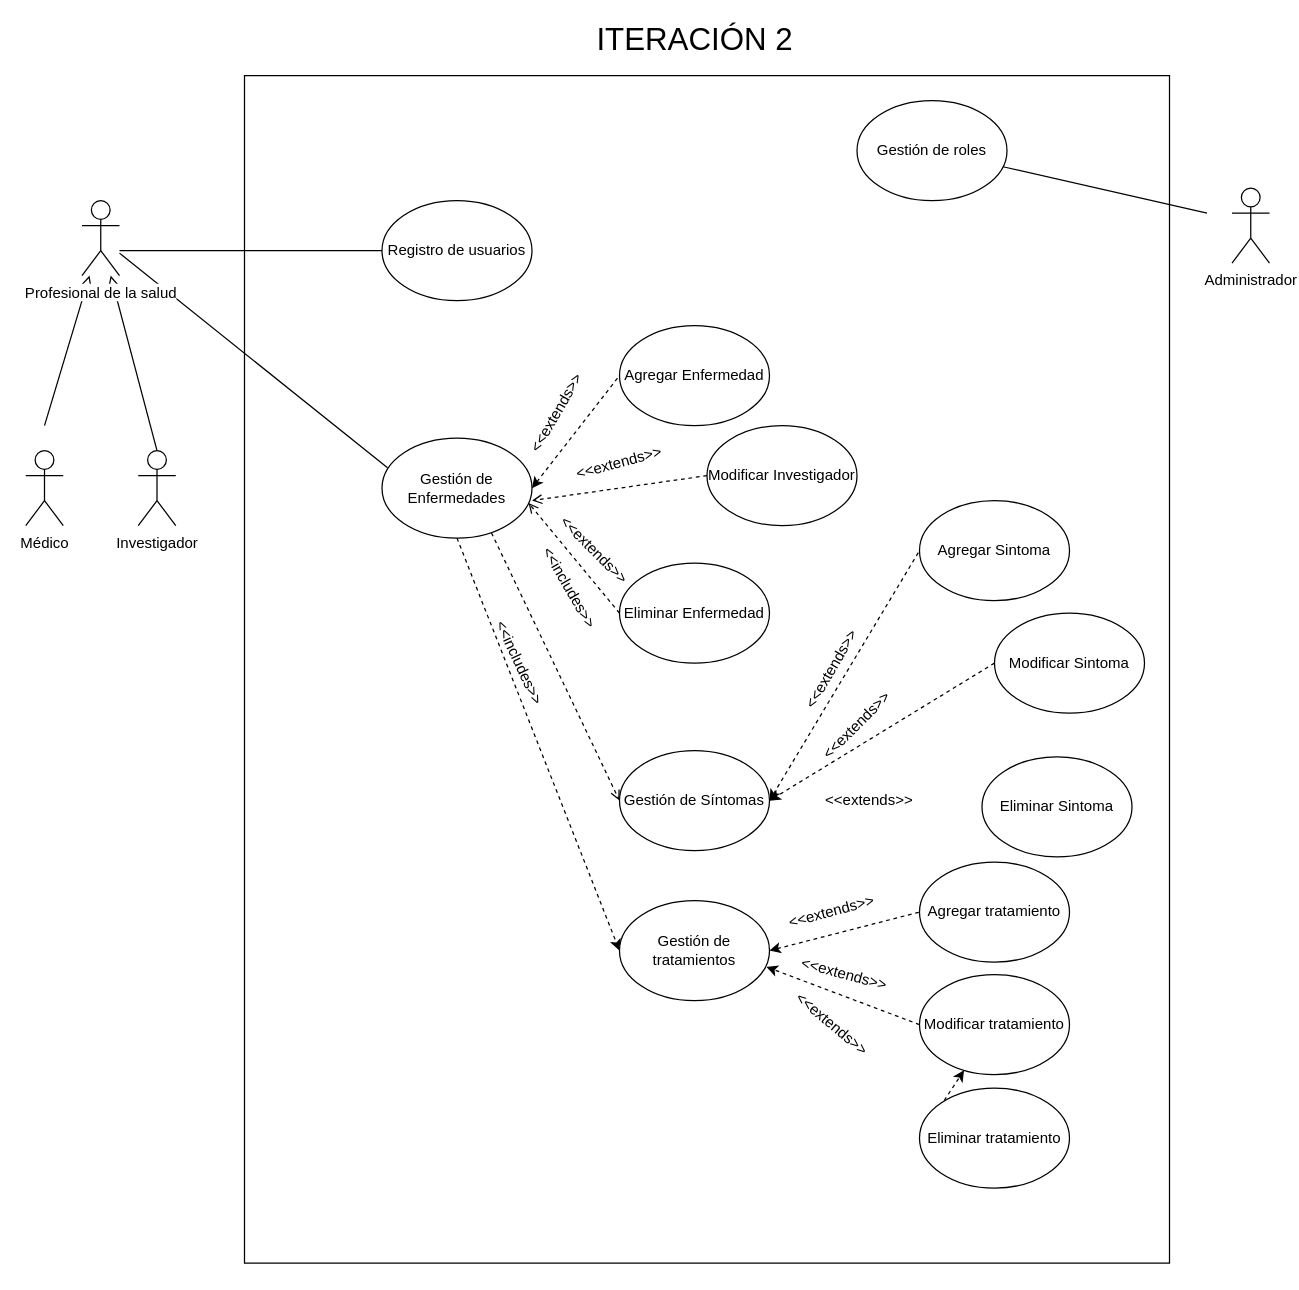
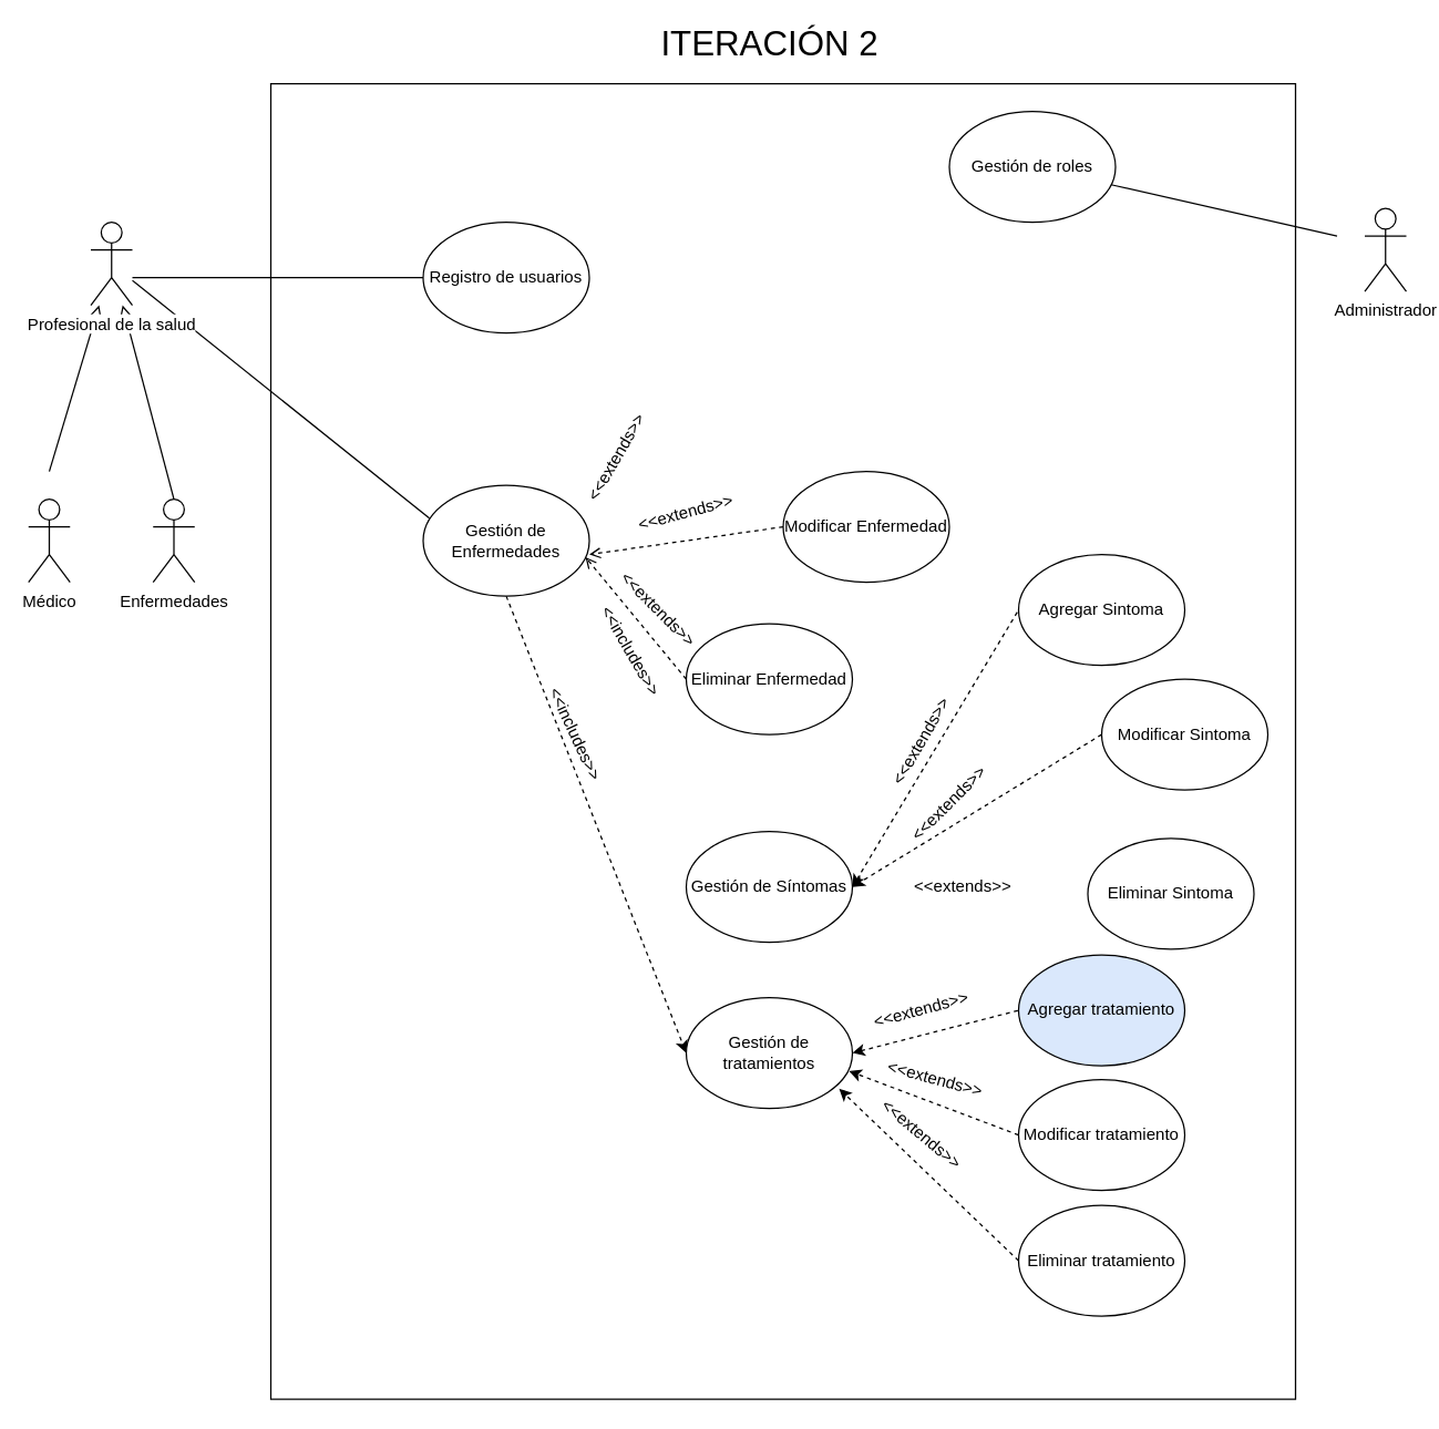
  <mxCell id="0" />
  <mxCell id="1" parent="0" />
  <mxCell id="2" value="" style="whiteSpace=wrap;html=1;" parent="1" vertex="1"><mxGeometry x="195" y="60" width="740" height="950" as="geometry" /></mxCell>
  <mxCell id="3" value="&lt;font style=&quot;font-size: 25px&quot;&gt;ITERACIÓN 2&lt;/font&gt;" style="text;html=1;align=center;verticalAlign=middle;resizable=0;points=[];autosize=1;" parent="1" vertex="1"><mxGeometry x="470" y="20" width="170" height="20" as="geometry" /></mxCell>
  <mxCell id="4" value="Administrador" style="shape=umlActor;verticalLabelPosition=bottom;labelBackgroundColor=#ffffff;verticalAlign=top;html=1;outlineConnect=0;" parent="1" vertex="1"><mxGeometry x="985" y="150" width="30" height="60" as="geometry" /></mxCell>
  <mxCell id="5" value="Médico" style="shape=umlActor;verticalLabelPosition=bottom;labelBackgroundColor=#ffffff;verticalAlign=top;html=1;outlineConnect=0;" parent="1" vertex="1"><mxGeometry x="20" y="360" width="30" height="60" as="geometry" /></mxCell>
  <mxCell id="6" style="edgeStyle=none;rounded=0;orthogonalLoop=1;jettySize=auto;html=1;exitX=0.5;exitY=0;exitDx=0;exitDy=0;exitPerimeter=0;startArrow=none;startFill=0;endArrow=block;endFill=0;" parent="1" source="7" target="36" edge="1"><mxGeometry relative="1" as="geometry" /></mxCell>
- <mxCell id="7" value="Investigador" style="shape=umlActor;verticalLabelPosition=bottom;labelBackgroundColor=#ffffff;verticalAlign=top;html=1;outlineConnect=0;" parent="1" vertex="1"><mxGeometry x="110" y="360" width="30" height="60" as="geometry" /></mxCell>
+ <mxCell id="7" value="Enfermedades" style="shape=umlActor;verticalLabelPosition=bottom;labelBackgroundColor=#ffffff;verticalAlign=top;html=1;outlineConnect=0;" parent="1" vertex="1"><mxGeometry x="110" y="360" width="30" height="60" as="geometry" /></mxCell>
  <mxCell id="8" style="edgeStyle=none;rounded=0;orthogonalLoop=1;jettySize=auto;html=1;startArrow=none;startFill=0;endArrow=none;endFill=0;" parent="1" source="9" edge="1"><mxGeometry relative="1" as="geometry"><mxPoint x="965" y="170" as="targetPoint" /></mxGeometry></mxCell>
  <mxCell id="9" value="Gestión de roles" style="ellipse;whiteSpace=wrap;html=1;" parent="1" vertex="1"><mxGeometry x="685" y="80" width="120" height="80" as="geometry" /></mxCell>
- <mxCell id="10" style="rounded=0;orthogonalLoop=1;jettySize=auto;html=1;exitX=1;exitY=0.5;exitDx=0;exitDy=0;entryX=0;entryY=0.5;entryDx=0;entryDy=0;endArrow=none;endFill=0;startArrow=classic;startFill=1;dashed=1;" parent="1" source="13" target="14" edge="1"><mxGeometry relative="1" as="geometry" /></mxCell>
- <mxCell id="11" style="edgeStyle=none;rounded=0;orthogonalLoop=1;jettySize=auto;html=1;exitX=0.73;exitY=0.948;exitDx=0;exitDy=0;entryX=0;entryY=0.5;entryDx=0;entryDy=0;dashed=1;startArrow=none;startFill=0;endArrow=open;endFill=0;exitPerimeter=0;" parent="1" source="13" target="20" edge="1"><mxGeometry relative="1" as="geometry" /></mxCell>
  <mxCell id="12" style="edgeStyle=none;rounded=0;orthogonalLoop=1;jettySize=auto;html=1;exitX=0.5;exitY=1;exitDx=0;exitDy=0;entryX=0;entryY=0.5;entryDx=0;entryDy=0;dashed=1;startArrow=none;startFill=0;endArrow=classic;endFill=1;" parent="1" source="13" target="28" edge="1"><mxGeometry relative="1" as="geometry" /></mxCell>
  <mxCell id="13" value="Gestión de Enfermedades" style="ellipse;whiteSpace=wrap;html=1;" parent="1" vertex="1"><mxGeometry x="305" y="350" width="120" height="80" as="geometry" /></mxCell>
- <mxCell id="14" value="Agregar Enfermedad" style="ellipse;whiteSpace=wrap;html=1;" parent="1" vertex="1"><mxGeometry x="495" y="260" width="120" height="80" as="geometry" /></mxCell>
  <mxCell id="15" style="edgeStyle=none;rounded=0;orthogonalLoop=1;jettySize=auto;html=1;exitX=0;exitY=0.5;exitDx=0;exitDy=0;dashed=1;startArrow=none;startFill=0;endArrow=open;endFill=0;" parent="1" source="16" edge="1"><mxGeometry relative="1" as="geometry"><mxPoint x="425" y="400" as="targetPoint" /></mxGeometry></mxCell>
- <mxCell id="16" value="Modificar Investigador" style="ellipse;whiteSpace=wrap;html=1;" parent="1" vertex="1"><mxGeometry x="565" y="340" width="120" height="80" as="geometry" /></mxCell>
+ <mxCell id="16" value="Modificar Enfermedad" style="ellipse;whiteSpace=wrap;html=1;" parent="1" vertex="1"><mxGeometry x="565" y="340" width="120" height="80" as="geometry" /></mxCell>
  <mxCell id="17" style="edgeStyle=none;rounded=0;orthogonalLoop=1;jettySize=auto;html=1;exitX=0;exitY=0.5;exitDx=0;exitDy=0;dashed=1;startArrow=none;startFill=0;endArrow=open;endFill=0;entryX=0.977;entryY=0.648;entryDx=0;entryDy=0;entryPerimeter=0;" parent="1" source="18" target="13" edge="1"><mxGeometry relative="1" as="geometry" /></mxCell>
  <mxCell id="18" value="Eliminar Enfermedad" style="ellipse;whiteSpace=wrap;html=1;" parent="1" vertex="1"><mxGeometry x="495" y="450" width="120" height="80" as="geometry" /></mxCell>
  <mxCell id="19" style="edgeStyle=none;rounded=0;orthogonalLoop=1;jettySize=auto;html=1;exitX=1;exitY=0.5;exitDx=0;exitDy=0;entryX=0;entryY=0.5;entryDx=0;entryDy=0;dashed=1;startArrow=classic;startFill=1;endArrow=none;endFill=0;" parent="1" source="20" target="21" edge="1"><mxGeometry relative="1" as="geometry" /></mxCell>
  <mxCell id="20" value="Gestión de Síntomas" style="ellipse;whiteSpace=wrap;html=1;" parent="1" vertex="1"><mxGeometry x="495" y="600" width="120" height="80" as="geometry" /></mxCell>
  <mxCell id="21" value="Agregar Sintoma" style="ellipse;whiteSpace=wrap;html=1;" parent="1" vertex="1"><mxGeometry x="735" y="400" width="120" height="80" as="geometry" /></mxCell>
  <mxCell id="22" style="edgeStyle=none;rounded=0;orthogonalLoop=1;jettySize=auto;html=1;exitX=0;exitY=0.5;exitDx=0;exitDy=0;dashed=1;startArrow=none;startFill=0;endArrow=classic;endFill=1;" parent="1" source="23" edge="1"><mxGeometry relative="1" as="geometry"><mxPoint x="615" y="640" as="targetPoint" /></mxGeometry></mxCell>
  <mxCell id="23" value="Modificar Sintoma" style="ellipse;whiteSpace=wrap;html=1;" parent="1" vertex="1"><mxGeometry x="795" y="490" width="120" height="80" as="geometry" /></mxCell>
  <mxCell id="24" value="Eliminar Sintoma" style="ellipse;whiteSpace=wrap;html=1;" parent="1" vertex="1"><mxGeometry x="785" y="605" width="120" height="80" as="geometry" /></mxCell>
  <mxCell id="25" style="edgeStyle=none;rounded=0;orthogonalLoop=1;jettySize=auto;html=1;exitX=0;exitY=0.5;exitDx=0;exitDy=0;startArrow=none;startFill=0;endArrow=none;endFill=0;" parent="1" source="26" edge="1"><mxGeometry relative="1" as="geometry"><mxPoint x="95" y="200" as="targetPoint" /></mxGeometry></mxCell>
  <mxCell id="26" value="Registro de usuarios" style="ellipse;whiteSpace=wrap;html=1;" parent="1" vertex="1"><mxGeometry x="305" y="160" width="120" height="80" as="geometry" /></mxCell>
  <mxCell id="27" style="edgeStyle=none;rounded=0;orthogonalLoop=1;jettySize=auto;html=1;exitX=1;exitY=0.5;exitDx=0;exitDy=0;entryX=0;entryY=0.5;entryDx=0;entryDy=0;dashed=1;startArrow=classic;startFill=1;endArrow=none;endFill=0;" parent="1" source="28" target="29" edge="1"><mxGeometry relative="1" as="geometry" /></mxCell>
  <mxCell id="28" value="Gestión de tratamientos" style="ellipse;whiteSpace=wrap;html=1;" parent="1" vertex="1"><mxGeometry x="495" y="720" width="120" height="80" as="geometry" /></mxCell>
- <mxCell id="29" value="Agregar tratamiento" style="ellipse;whiteSpace=wrap;html=1;" parent="1" vertex="1"><mxGeometry x="735" y="689.2" width="120" height="80" as="geometry" /></mxCell>
+ <mxCell id="29" value="Agregar tratamiento" style="ellipse;whiteSpace=wrap;html=1;fillColor=#dae8fc;" parent="1" vertex="1"><mxGeometry x="735" y="689.2" width="120" height="80" as="geometry" /></mxCell>
  <mxCell id="30" style="edgeStyle=none;rounded=0;orthogonalLoop=1;jettySize=auto;html=1;exitX=0;exitY=0.5;exitDx=0;exitDy=0;entryX=0.98;entryY=0.663;entryDx=0;entryDy=0;entryPerimeter=0;dashed=1;startArrow=none;startFill=0;endArrow=classic;endFill=1;" parent="1" source="31" target="28" edge="1"><mxGeometry relative="1" as="geometry" /></mxCell>
  <mxCell id="31" value="Modificar tratamiento" style="ellipse;whiteSpace=wrap;html=1;" parent="1" vertex="1"><mxGeometry x="735" y="779.2" width="120" height="80" as="geometry" /></mxCell>
- <mxCell id="32" style="edgeStyle=none;rounded=0;orthogonalLoop=1;jettySize=auto;html=1;exitX=0;exitY=0.5;exitDx=0;exitDy=0;dashed=1;startArrow=none;startFill=0;endArrow=classic;endFill=1;" parent="1" source="33" target="31" edge="1"><mxGeometry relative="1" as="geometry" /></mxCell>
+ <mxCell id="32" style="edgeStyle=none;rounded=0;orthogonalLoop=1;jettySize=auto;html=1;exitX=0;exitY=0.5;exitDx=0;exitDy=0;entryX=0.92;entryY=0.822;entryDx=0;entryDy=0;entryPerimeter=0;dashed=1;startArrow=none;startFill=0;endArrow=classic;endFill=1;" parent="1" source="33" target="28" edge="1"><mxGeometry relative="1" as="geometry" /></mxCell>
  <mxCell id="33" value="Eliminar tratamiento" style="ellipse;whiteSpace=wrap;html=1;" parent="1" vertex="1"><mxGeometry x="735" y="870" width="120" height="80" as="geometry" /></mxCell>
  <mxCell id="34" style="edgeStyle=none;rounded=0;orthogonalLoop=1;jettySize=auto;html=1;startArrow=block;startFill=0;endArrow=none;endFill=0;" parent="1" source="36" edge="1"><mxGeometry relative="1" as="geometry"><mxPoint x="35" y="340" as="targetPoint" /></mxGeometry></mxCell>
  <mxCell id="35" style="edgeStyle=none;rounded=0;orthogonalLoop=1;jettySize=auto;html=1;entryX=0.037;entryY=0.297;entryDx=0;entryDy=0;entryPerimeter=0;startArrow=none;startFill=0;endArrow=none;endFill=0;" parent="1" target="13" edge="1"><mxGeometry relative="1" as="geometry"><mxPoint x="95" y="202" as="sourcePoint" /></mxGeometry></mxCell>
  <mxCell id="36" value="Profesional de la salud" style="shape=umlActor;verticalLabelPosition=bottom;labelBackgroundColor=#ffffff;verticalAlign=top;html=1;outlineConnect=0;" parent="1" vertex="1"><mxGeometry x="65" y="160" width="30" height="60" as="geometry" /></mxCell>
  <mxCell id="37" value="&amp;lt;&amp;lt;extends&amp;gt;&amp;gt;" style="text;html=1;strokeColor=none;fillColor=none;align=center;verticalAlign=middle;whiteSpace=wrap;rounded=0;rotation=-60;" parent="1" vertex="1"><mxGeometry x="425" y="320" width="40" height="20" as="geometry" /></mxCell>
  <mxCell id="38" value="&amp;lt;&amp;lt;extends&amp;gt;&amp;gt;" style="text;html=1;strokeColor=none;fillColor=none;align=center;verticalAlign=middle;whiteSpace=wrap;rounded=0;rotation=-15;" parent="1" vertex="1"><mxGeometry x="475" y="360" width="40" height="20" as="geometry" /></mxCell>
  <mxCell id="39" value="&amp;lt;&amp;lt;extends&amp;gt;&amp;gt;" style="text;html=1;strokeColor=none;fillColor=none;align=center;verticalAlign=middle;whiteSpace=wrap;rounded=0;rotation=45;" parent="1" vertex="1"><mxGeometry x="455" y="430" width="40" height="20" as="geometry" /></mxCell>
  <mxCell id="40" value="&amp;lt;&amp;lt;includes&amp;gt;&amp;gt;" style="text;html=1;strokeColor=none;fillColor=none;align=center;verticalAlign=middle;whiteSpace=wrap;rounded=0;rotation=60;" parent="1" vertex="1"><mxGeometry x="435" y="460" width="40" height="20" as="geometry" /></mxCell>
  <mxCell id="41" value="&amp;lt;&amp;lt;extends&amp;gt;&amp;gt;" style="text;html=1;strokeColor=none;fillColor=none;align=center;verticalAlign=middle;whiteSpace=wrap;rounded=0;rotation=-60;" parent="1" vertex="1"><mxGeometry x="645" y="525" width="40" height="20" as="geometry" /></mxCell>
  <mxCell id="42" value="&amp;lt;&amp;lt;extends&amp;gt;&amp;gt;" style="text;html=1;strokeColor=none;fillColor=none;align=center;verticalAlign=middle;whiteSpace=wrap;rounded=0;rotation=-45;" parent="1" vertex="1"><mxGeometry x="665" y="570" width="40" height="20" as="geometry" /></mxCell>
  <mxCell id="43" value="&amp;lt;&amp;lt;extends&amp;gt;&amp;gt;" style="text;html=1;strokeColor=none;fillColor=none;align=center;verticalAlign=middle;whiteSpace=wrap;rounded=0;rotation=0;" parent="1" vertex="1"><mxGeometry x="675" y="630" width="40" height="20" as="geometry" /></mxCell>
  <mxCell id="44" value="&amp;lt;&amp;lt;extends&amp;gt;&amp;gt;" style="text;html=1;strokeColor=none;fillColor=none;align=center;verticalAlign=middle;whiteSpace=wrap;rounded=0;rotation=-15;" parent="1" vertex="1"><mxGeometry x="645" y="719.2" width="40" height="20" as="geometry" /></mxCell>
  <mxCell id="45" value="&amp;lt;&amp;lt;extends&amp;gt;&amp;gt;" style="text;html=1;strokeColor=none;fillColor=none;align=center;verticalAlign=middle;whiteSpace=wrap;rounded=0;rotation=15;" parent="1" vertex="1"><mxGeometry x="655" y="769.2" width="40" height="20" as="geometry" /></mxCell>
  <mxCell id="46" value="&amp;lt;&amp;lt;extends&amp;gt;&amp;gt;" style="text;html=1;strokeColor=none;fillColor=none;align=center;verticalAlign=middle;whiteSpace=wrap;rounded=0;rotation=40;" parent="1" vertex="1"><mxGeometry x="645" y="809.2" width="40" height="20" as="geometry" /></mxCell>
  <mxCell id="47" value="&amp;lt;&amp;lt;includes&amp;gt;&amp;gt;" style="text;html=1;strokeColor=none;fillColor=none;align=center;verticalAlign=middle;whiteSpace=wrap;rounded=0;rotation=65;" parent="1" vertex="1"><mxGeometry x="395" y="520" width="40" height="20" as="geometry" /></mxCell>
